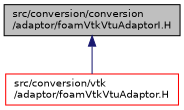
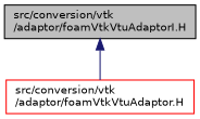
  digraph {
    node [fontname=Helvetica fontsize=10 shape=record]
-   n1 [color=black fillcolor=grey75 fontcolor=black height=0.2 label="src/conversion/conversion\l/adaptor/foamVtkVtuAdaptorI.H" style=filled width=0.4]
+   n1 [color=black fillcolor=grey75 fontcolor=black height=0.2 label="src/conversion/vtk\l/adaptor/foamVtkVtuAdaptorI.H" style=filled width=0.4]
    n2 [color=red height=0.2 label="src/conversion/vtk\l/adaptor/foamVtkVtuAdaptor.H" width=0.4]
    n1 -> n2 [color=midnightblue dir=back fontname=Helvetica fontsize=10 labelfontname=Helvetica labelfontsize=10 style=solid]
  }
